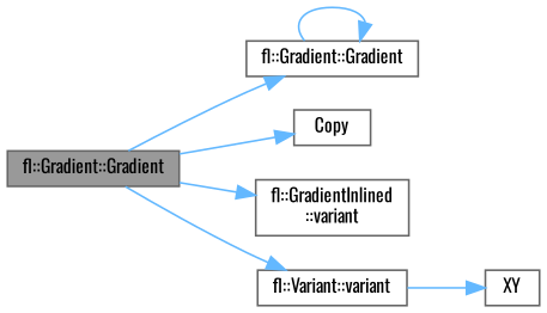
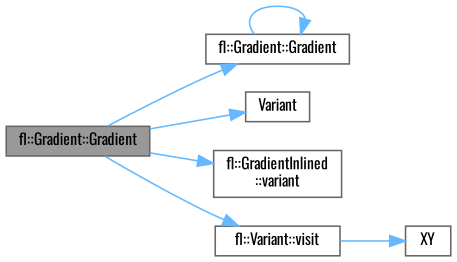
  digraph {
    fontname=Oswald
    rankdir=LR
    node [color=grey40 fillcolor=white fontname=Oswald fontsize=10 shape=box style=filled]
    edge [color=steelblue1 fontname=Oswald fontsize=10 labelfontname=Helvetica labelfontsize=10 style=solid]
    n1 [color=gray40 fillcolor=grey60 fontcolor=black height=0.2 label="fl::Gradient::Gradient" width=0.4]
    n2 [height=0.2 label="fl::Gradient::Gradient" width=0.4]
-   n3 [height=0.2 label=Copy width=0.4]
+   n3 [height=0.2 label=Variant width=0.4]
    n4 [height=0.2 label="fl::GradientInlined\l::variant" width=0.4]
-   n5 [height=0.2 label="fl::Variant::variant" width=0.4]
+   n5 [height=0.2 label="fl::Variant::visit" width=0.4]
    n6 [height=0.2 label=XY width=0.4]
    n1 -> n2
    n1 -> n3
    n1 -> n4
    n1 -> n5
    n2 -> n2
    n5 -> n6
  }
